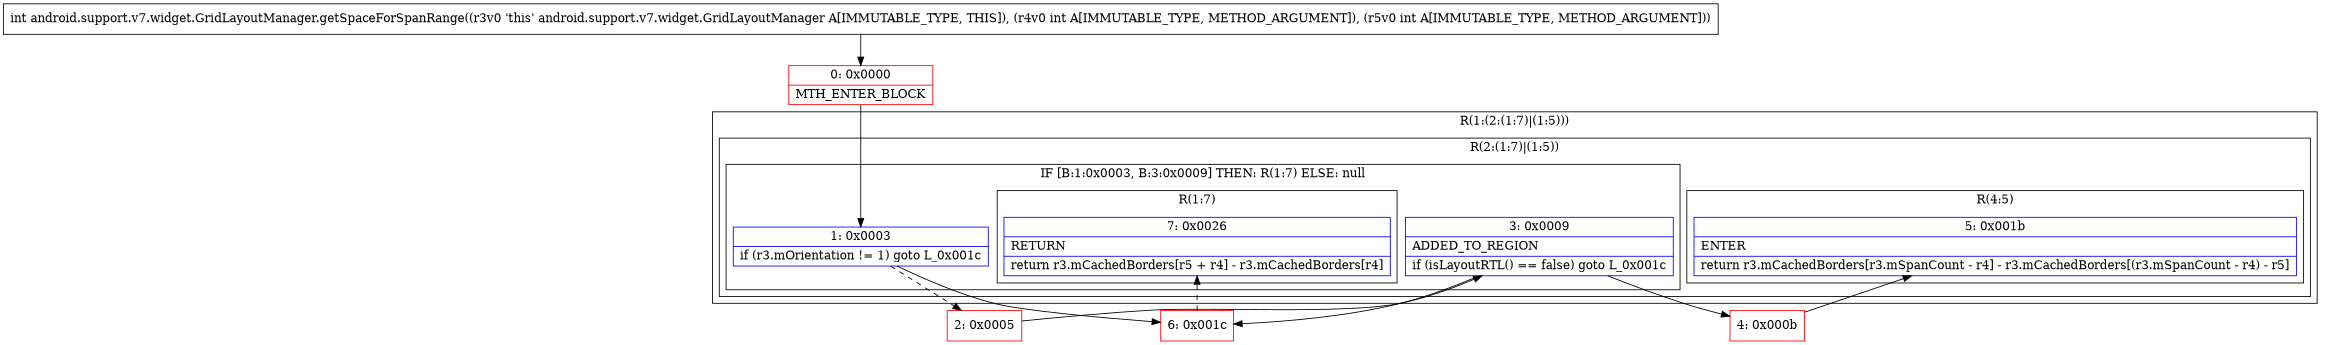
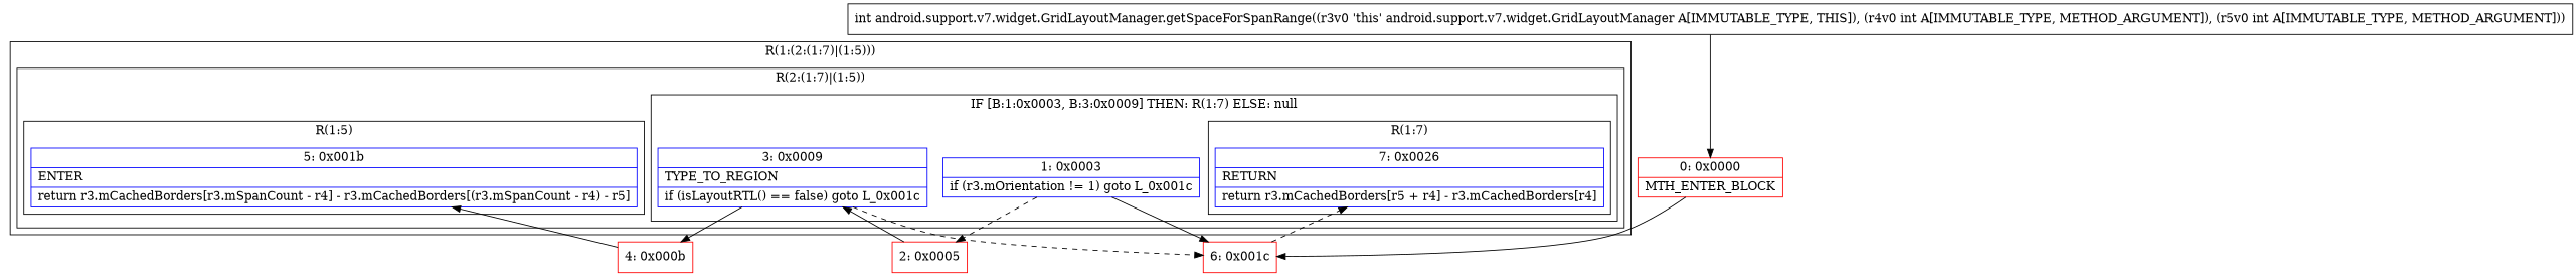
  digraph {
    node [color=blue shape=record]
    n1 [label="{7\:\ 0x0026|RETURN\l|return r3.mCachedBorders[r5 + r4] \- r3.mCachedBorders[r4]\l}"]
    n2 [label="{1\:\ 0x0003|if (r3.mOrientation != 1) goto L_0x001c\l}"]
-   n3 [label="{3\:\ 0x0009|ADDED_TO_REGION\l|if (isLayoutRTL() == false) goto L_0x001c\l}"]
+   n3 [label="{3\:\ 0x0009|TYPE_TO_REGION\l|if (isLayoutRTL() == false) goto L_0x001c\l}"]
    n4 [label="{5\:\ 0x001b|ENTER\l|return r3.mCachedBorders[r3.mSpanCount \- r4] \- r3.mCachedBorders[(r3.mSpanCount \- r4) \- r5]\l}"]
    n5 [color=red label="{2\:\ 0x0005}"]
    n6 [color=red label="{6\:\ 0x001c}"]
    n7 [color=red label="{4\:\ 0x000b}"]
    n8 [color=red label="{0\:\ 0x0000|MTH_ENTER_BLOCK\l}"]
    n9 [label="{int android.support.v7.widget.GridLayoutManager.getSpaceForSpanRange((r3v0 'this' android.support.v7.widget.GridLayoutManager A[IMMUTABLE_TYPE, THIS]), (r4v0 int A[IMMUTABLE_TYPE, METHOD_ARGUMENT]), (r5v0 int A[IMMUTABLE_TYPE, METHOD_ARGUMENT])) }" color=""]
    subgraph cluster_1 {
      label="R(1:(2:(1:7)|(1:5)))"
      subgraph cluster_2 {
        label="R(2:(1:7)|(1:5))"
        subgraph cluster_3 {
          label="IF [B:1:0x0003, B:3:0x0009] THEN: R(1:7) ELSE: null"
          n2
          n3
          subgraph cluster_4 {
            label="R(1:7)"
            n1
          }
        }
        subgraph cluster_5 {
-         label="R(4:5)"
+         label="R(1:5)"
          n4
        }
      }
    }
    n2 -> n5 [style=dashed]
    n2 -> n6
-   n3 -> n6
+   n3 -> n6 [style=dashed]
    n3 -> n7 [style=solid]
    n5 -> n3
    n6 -> n1 [style=dashed]
    n7 -> n4
-   n8 -> n2
+   n8 -> n6
    n9 -> n8
  }
